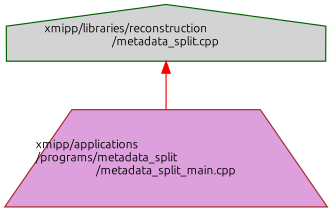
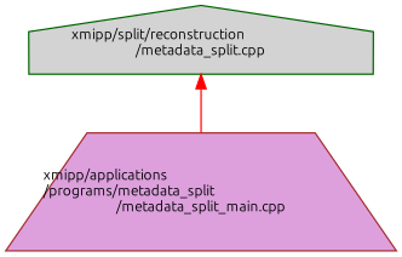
  digraph {
    fontname=Ubuntu
    node [fontname=Ubuntu fontsize=10 style=filled]
-   n1 [color=darkgreen fillcolor=lightgrey fontcolor=black height=0.2 label="xmipp/libraries/reconstruction\l/metadata_split.cpp" shape=house width=0.4]
+   n1 [color=darkgreen fillcolor=lightgrey fontcolor=black height=0.2 label="xmipp/split/reconstruction\l/metadata_split.cpp" shape=house width=0.4]
    n2 [color=brown fillcolor=plum height=0.2 label="xmipp/applications\l/programs/metadata_split\l/metadata_split_main.cpp" shape=trapezium width=0.4]
    n1 -> n2 [color=red dir=back fontname=Ubuntu fontsize=10 labelfontname=Helvetica labelfontsize=10 style=solid]
  }
